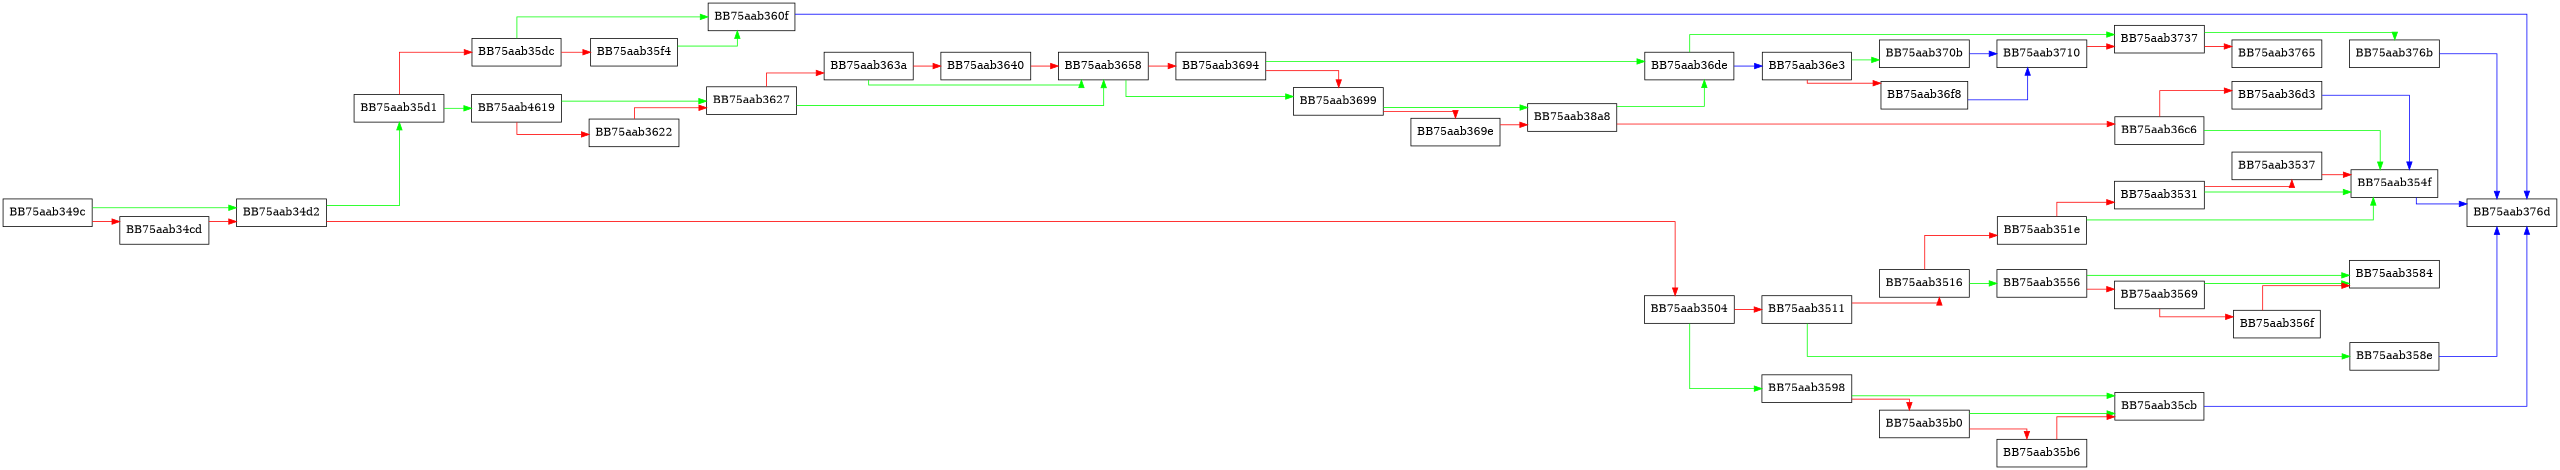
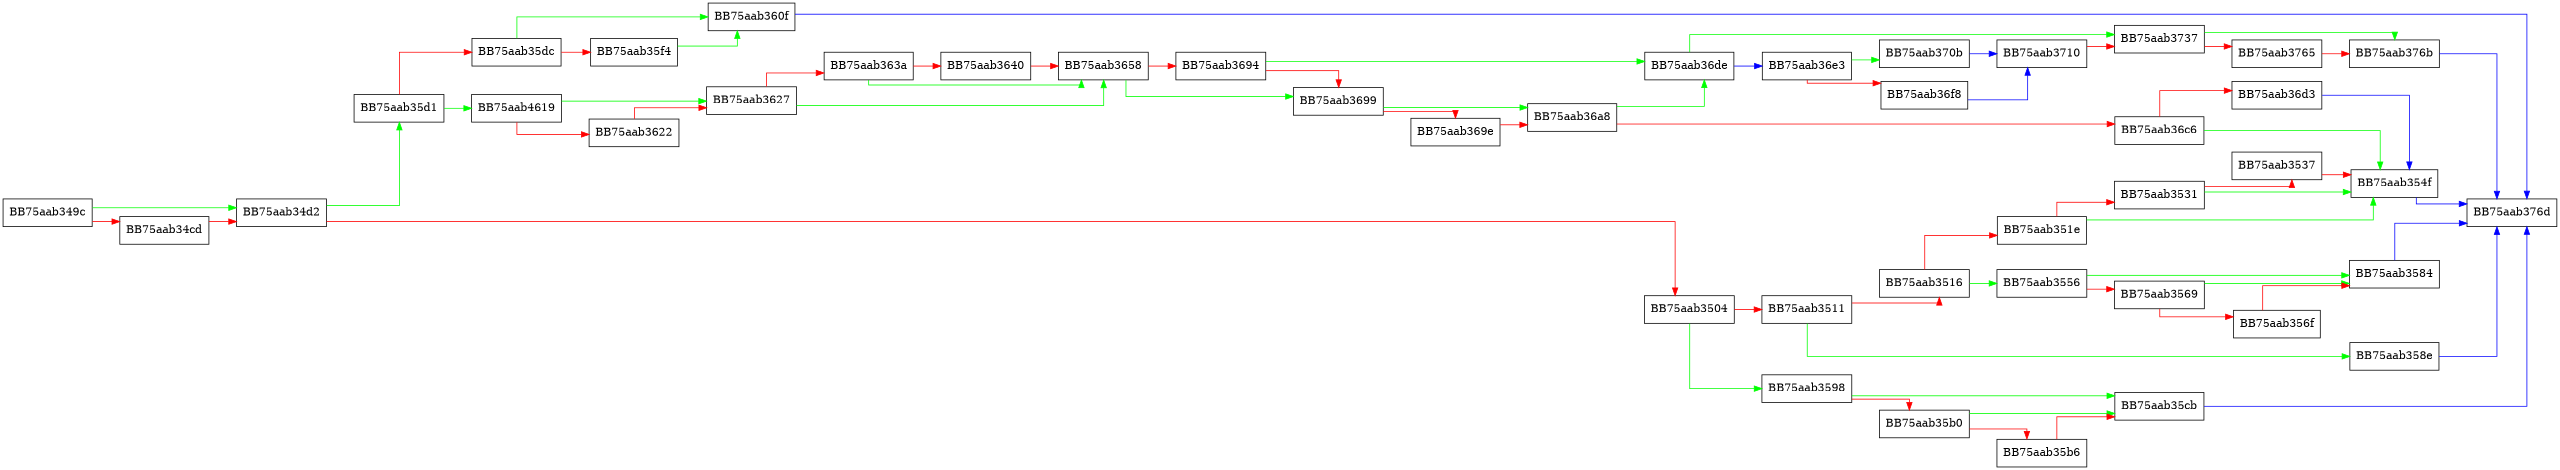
  digraph {
    rankdir=LR
    splines=ortho
    node [shape=box]
    edge [color=red]
    BB75aab349c
    BB75aab34d2
    BB75aab34cd
    n4 [label=BB75aab35d1]
    BB75aab3504
    n6 [label=BB75aab4619]
    BB75aab35dc
    BB75aab3598
    BB75aab3511
    BB75aab3627
    BB75aab3622
    BB75aab360f
    BB75aab35f4
    BB75aab35cb
    BB75aab35b0
    BB75aab358e
    BB75aab3516
    BB75aab376d
    BB75aab35b6
    BB75aab3556
    BB75aab351e
    BB75aab3584
    BB75aab3569
    BB75aab354f
    BB75aab3531
    BB75aab356f
    BB75aab3537
    BB75aab3658
    BB75aab363a
    BB75aab3699
    BB75aab3694
    BB75aab3640
-   BB75aab36a8 [label=BB75aab38a8]
+   BB75aab36a8
    BB75aab369e
    BB75aab36de
    BB75aab36c6
    BB75aab3737
    BB75aab36e3
    BB75aab376b
    BB75aab3765
    BB75aab370b
    BB75aab36f8
    BB75aab36d3
    BB75aab3710
    BB75aab349c -> BB75aab34d2 [color=green]
    BB75aab349c -> BB75aab34cd
    BB75aab34d2 -> n4 [color=green]
    BB75aab34d2 -> BB75aab3504
    BB75aab34cd -> BB75aab34d2
    n4 -> n6 [color=green]
    n4 -> BB75aab35dc
    BB75aab3504 -> BB75aab3598 [color=green]
    BB75aab3504 -> BB75aab3511
    n6 -> BB75aab3627 [color=green]
    n6 -> BB75aab3622
    BB75aab35dc -> BB75aab360f [color=green]
    BB75aab35dc -> BB75aab35f4
    BB75aab3598 -> BB75aab35cb [color=green]
    BB75aab3598 -> BB75aab35b0
    BB75aab3511 -> BB75aab358e [color=green]
    BB75aab3511 -> BB75aab3516
    BB75aab3627 -> BB75aab3658 [color=green]
    BB75aab3627 -> BB75aab363a
    BB75aab3622 -> BB75aab3627
    BB75aab360f -> BB75aab376d [color=blue]
    BB75aab35f4 -> BB75aab360f [color=green]
    BB75aab35cb -> BB75aab376d [color=blue]
    BB75aab35b0 -> BB75aab35cb [color=green]
    BB75aab35b0 -> BB75aab35b6
    BB75aab358e -> BB75aab376d [color=blue]
    BB75aab3516 -> BB75aab3556 [color=green]
    BB75aab3516 -> BB75aab351e
    BB75aab35b6 -> BB75aab35cb
    BB75aab3556 -> BB75aab3584 [color=green]
    BB75aab3556 -> BB75aab3569
    BB75aab351e -> BB75aab354f [color=green]
    BB75aab351e -> BB75aab3531
+   BB75aab3584 -> BB75aab376d [color=blue]
    BB75aab3569 -> BB75aab3584 [color=green]
    BB75aab3569 -> BB75aab356f
    BB75aab354f -> BB75aab376d [color=blue]
    BB75aab3531 -> BB75aab354f [color=green]
    BB75aab3531 -> BB75aab3537
    BB75aab356f -> BB75aab3584
    BB75aab3537 -> BB75aab354f
    BB75aab3658 -> BB75aab3699 [color=green]
    BB75aab3658 -> BB75aab3694
    BB75aab363a -> BB75aab3658 [color=green]
    BB75aab363a -> BB75aab3640
    BB75aab3699 -> BB75aab36a8 [color=green]
    BB75aab3699 -> BB75aab369e
    BB75aab3694 -> BB75aab3699
    BB75aab3694 -> BB75aab36de [color=green]
    BB75aab3640 -> BB75aab3658
    BB75aab36a8 -> BB75aab36de [color=green]
    BB75aab36a8 -> BB75aab36c6
    BB75aab369e -> BB75aab36a8
    BB75aab36de -> BB75aab3737 [color=green]
    BB75aab36de -> BB75aab36e3 [color=blue]
    BB75aab36c6 -> BB75aab354f [color=green]
    BB75aab36c6 -> BB75aab36d3
    BB75aab3737 -> BB75aab376b [color=green]
    BB75aab3737 -> BB75aab3765
    BB75aab36e3 -> BB75aab370b [color=green]
    BB75aab36e3 -> BB75aab36f8
    BB75aab376b -> BB75aab376d [color=blue]
+   BB75aab3765 -> BB75aab376b
    BB75aab370b -> BB75aab3710 [color=blue]
    BB75aab36f8 -> BB75aab3710 [color=blue]
    BB75aab36d3 -> BB75aab354f [color=blue]
    BB75aab3710 -> BB75aab3737
  }
